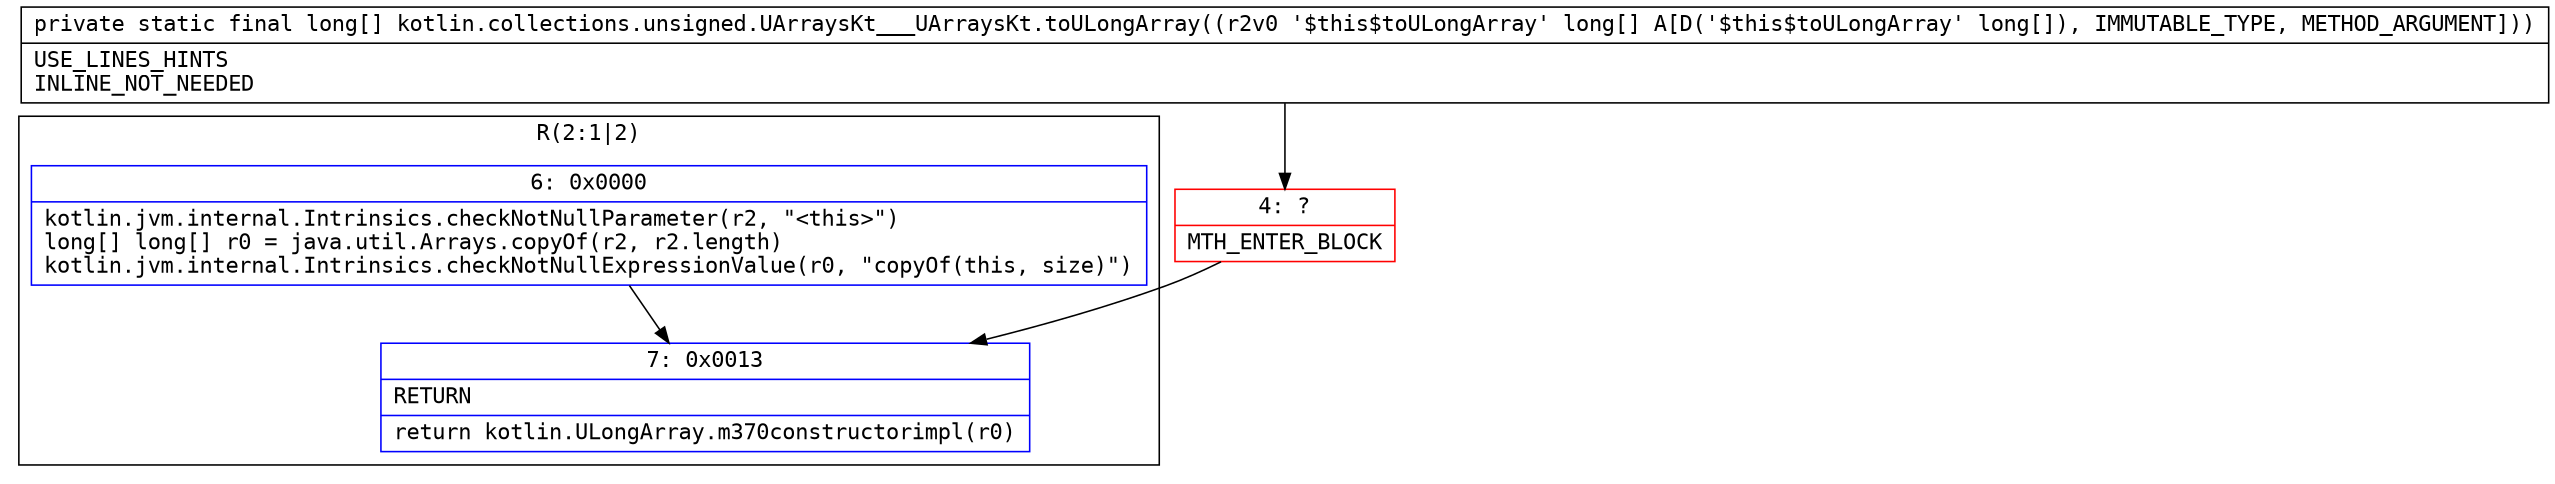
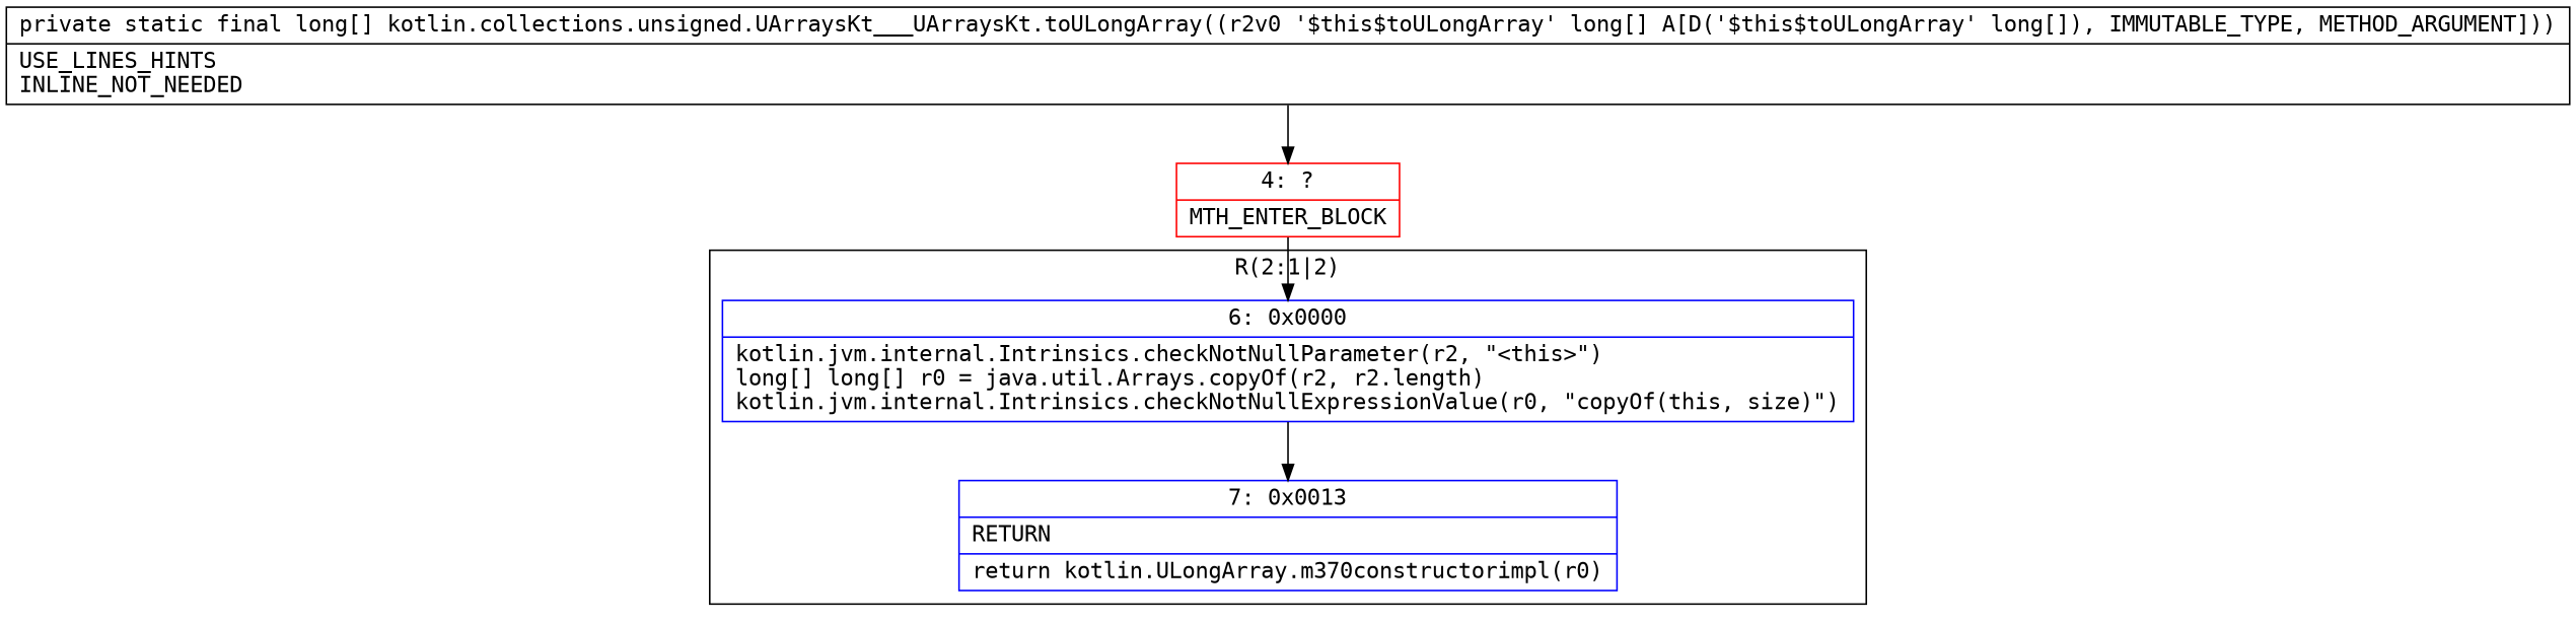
  digraph {
    fontname="DejaVu Sans Mono"
    node [color=blue fontname="DejaVu Sans Mono" shape=record]
    edge [fontname="DejaVu Sans Mono"]
    n1 [label="{6\:\ 0x0000|kotlin.jvm.internal.Intrinsics.checkNotNullParameter(r2, \"\<this\>\")\llong[] long[] r0 = java.util.Arrays.copyOf(r2, r2.length)\lkotlin.jvm.internal.Intrinsics.checkNotNullExpressionValue(r0, \"copyOf(this, size)\")\l}"]
    n2 [label="{7\:\ 0x0013|RETURN\l|return kotlin.ULongArray.m370constructorimpl(r0)\l}"]
    n3 [color=red label="{4\:\ ?|MTH_ENTER_BLOCK\l}"]
    n4 [label="{private static final long[] kotlin.collections.unsigned.UArraysKt___UArraysKt.toULongArray((r2v0 '$this$toULongArray' long[] A[D('$this$toULongArray' long[]), IMMUTABLE_TYPE, METHOD_ARGUMENT]))  | USE_LINES_HINTS\lINLINE_NOT_NEEDED\l}" color=""]
    subgraph cluster_1 {
      label="R(2:1|2)"
      n1
      n2
    }
    n1 -> n2
-   n3 -> n2
+   n3 -> n1
    n4 -> n3
  }
